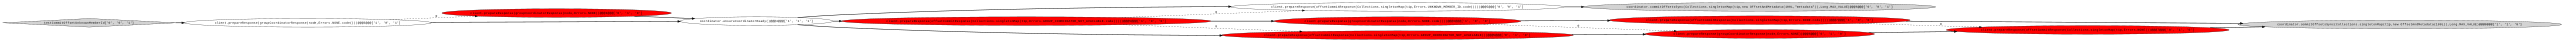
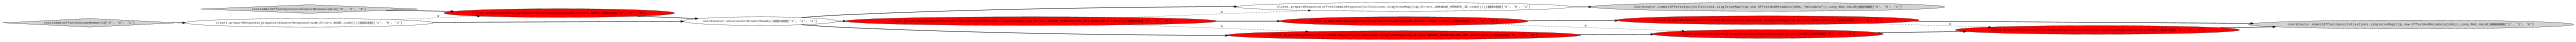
  digraph {
    fontname="Liberation Mono"
    rankdir=LR
    node [fillcolor=red fontname="Liberation Mono" shape=ellipse style=filled]
    edge [fontname="Liberation Mono" style=bold]
    n1 [fillcolor=white label="client.prepareResponse(offsetCommitResponse(Collections.singletonMap(t1p,Errors.UNKNOWN_MEMBER_ID.code())))@@@5@@@['0', '0', '1']"]
    n2 [fillcolor=lightgray label="coordinator.commitOffsetsSync(Collections.singletonMap(t1p,new OffsetAndMetadata(100L,\"metadata\")),Long.MAX_VALUE)@@@6@@@['0', '0', '1']"]
    n3 [label="client.prepareResponse(groupCoordinatorResponse(node,Errors.NONE))@@@3@@@['0', '1', '0']"]
    n4 [fillcolor=white label="coordinator.ensureCoordinatorReady()@@@4@@@['1', '1', '1']"]
    n5 [label="client.prepareResponse(offsetCommitResponse(Collections.singletonMap(t1p,Errors.GROUP_COORDINATOR_NOT_AVAILABLE)))@@@5@@@['0', '1', '0']"]
    n6 [label="client.prepareResponse(offsetCommitResponse(Collections.singletonMap(t1p,Errors.GROUP_COORDINATOR_NOT_AVAILABLE.code())))@@@5@@@['1', '0', '0']"]
+   n7 [fillcolor=lightgray label="testCommitOffsetSyncCoordinatorNotAvailable['0', '1', '0']" shape=diamond]
    n8 [fillcolor=lightgray label="testCommitOffsetUnknownMemberId['0', '0', '1']" shape=diamond]
    n9 [fillcolor=white label="client.prepareResponse(groupCoordinatorResponse(node,Errors.NONE.code()))@@@3@@@['1', '0', '1']"]
    n10 [label="client.prepareResponse(groupCoordinatorResponse(node,Errors.NONE))@@@6@@@['0', '1', '0']"]
    n11 [label="client.prepareResponse(offsetCommitResponse(Collections.singletonMap(t1p,Errors.NONE)))@@@7@@@['0', '1', '0']"]
    n12 [fillcolor=lightgray label="coordinator.commitOffsetsSync(Collections.singletonMap(t1p,new OffsetAndMetadata(100L)),Long.MAX_VALUE)@@@8@@@['1', '1', '0']"]
    n13 [label="client.prepareResponse(groupCoordinatorResponse(node,Errors.NONE.code()))@@@6@@@['1', '0', '0']"]
    n14 [label="client.prepareResponse(offsetCommitResponse(Collections.singletonMap(t1p,Errors.NONE.code())))@@@7@@@['1', '0', '0']"]
    n1 -> n2
    n3 -> n4
    n4 -> n1
    n4 -> n5
    n4 -> n6
    n5 -> n10
    n6 -> n1 [label=0 style=dashed]
    n6 -> n5 [label=0 style=dashed]
    n6 -> n13
+   n7 -> n3
    n8 -> n9
    n9 -> n3 [label=0 style=dashed]
    n9 -> n4
    n10 -> n11
    n11 -> n12
    n13 -> n10 [label=0 style=dashed]
    n13 -> n14
    n14 -> n11 [label=0 style=dashed]
    n14 -> n12
  }
